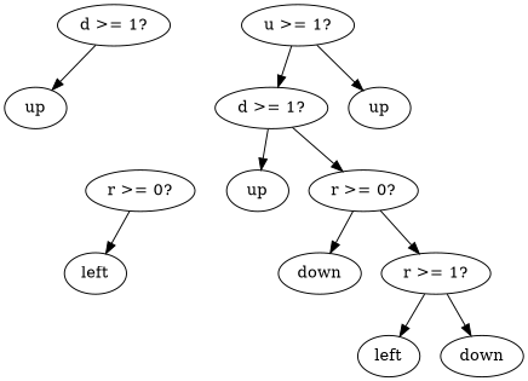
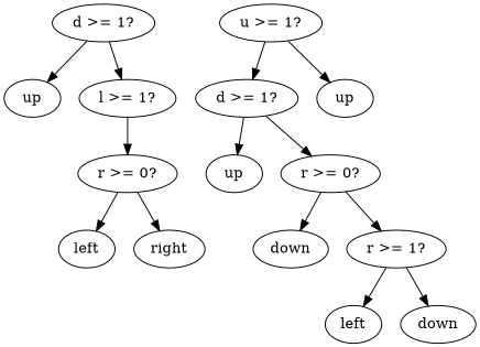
  digraph {
    n1 [label="d >= 1?"]
    n2 [label=up]
+   n3 [label="l >= 1?"]
    n4 [label="r >= 0?"]
    n5 [label=left]
+   n6 [label=right]
    n7 [label="u >= 1?"]
    n8 [label="d >= 1?"]
    n9 [label=up]
    n10 [label=up]
    n11 [label="r >= 0?"]
    n12 [label=down]
    n13 [label="r >= 1?"]
    n14 [label=left]
    n15 [label=down]
    n1 -> n2
+   n1 -> n3
+   n3 -> n4
    n4 -> n5
+   n4 -> n6
    n7 -> n8
    n7 -> n9
    n8 -> n10
    n8 -> n11
    n11 -> n12
    n11 -> n13
    n13 -> n14
    n13 -> n15
  }
